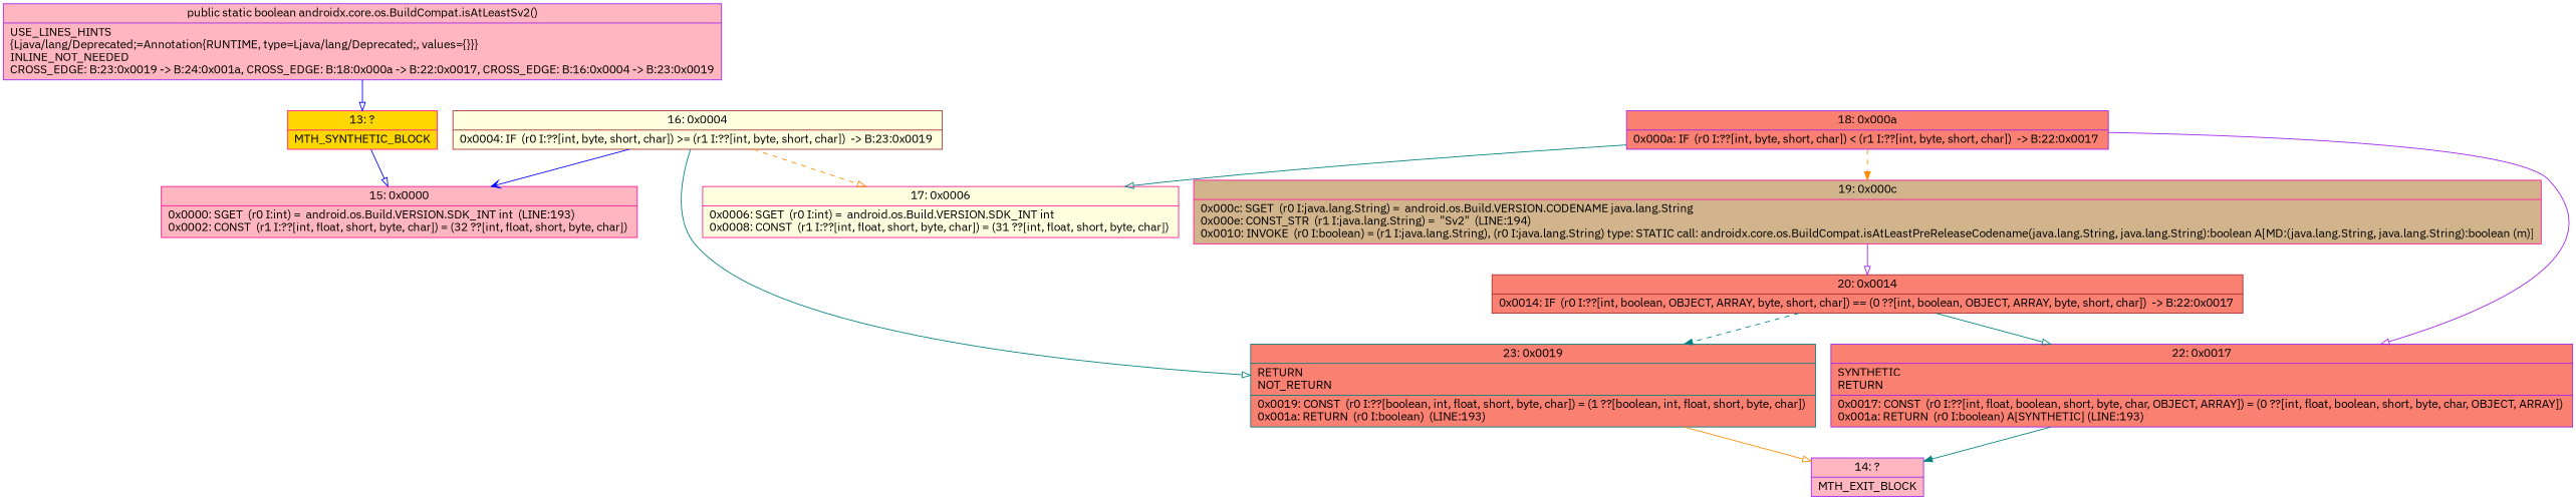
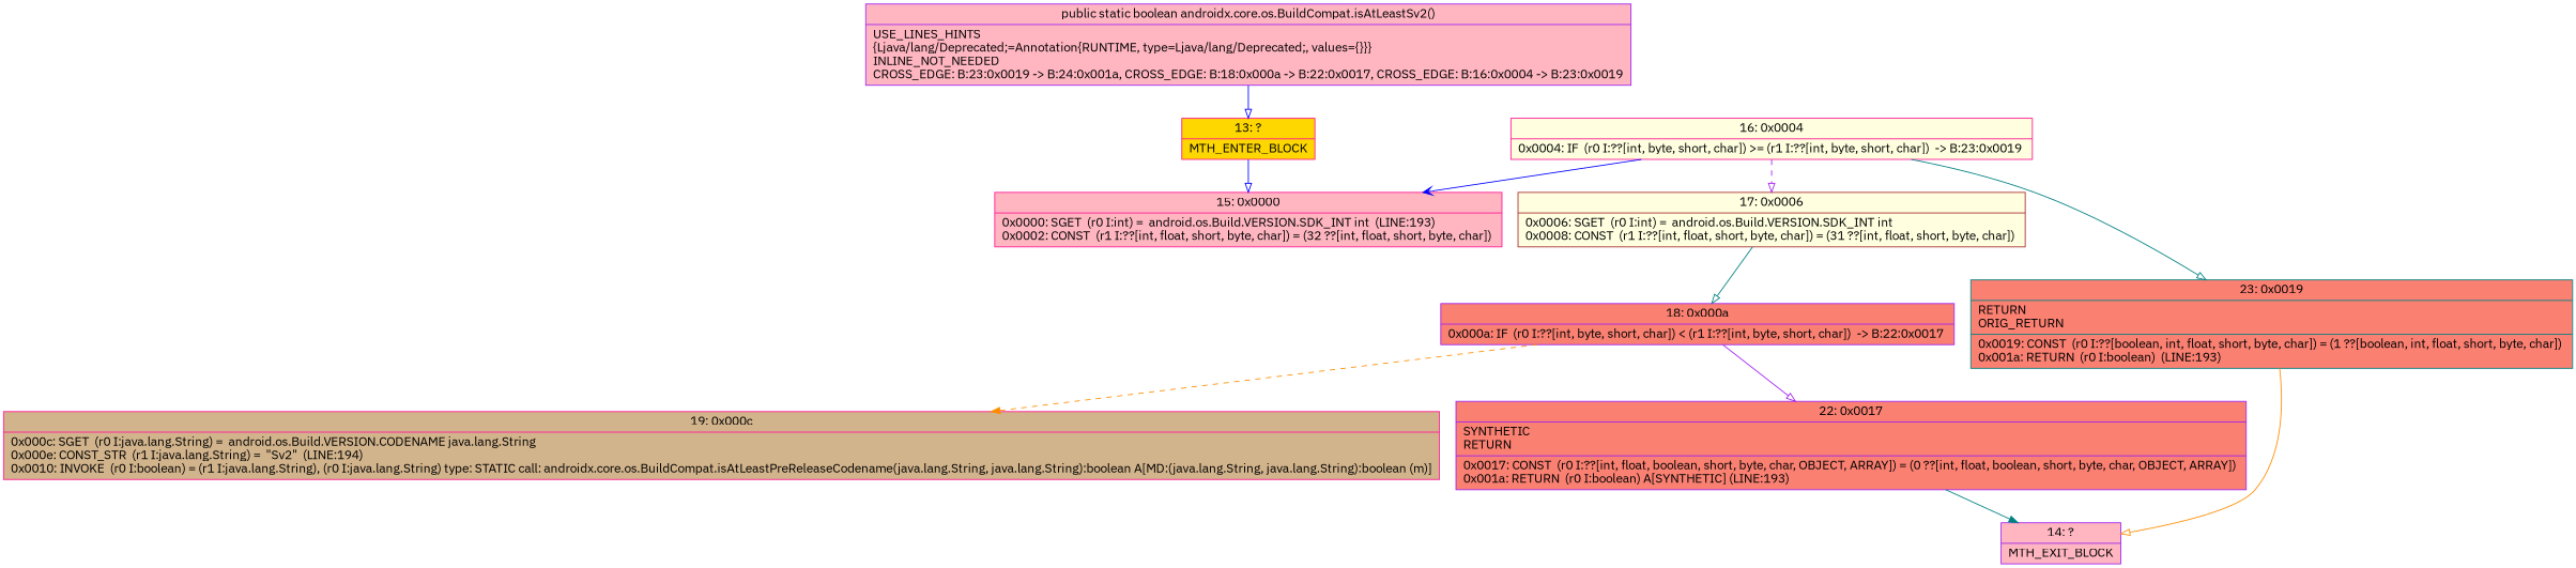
  digraph {
    fontname="IBM Plex Sans"
    node [color=deeppink fillcolor=salmon fontname="IBM Plex Sans" shape=record style=filled]
    edge [arrowhead=onormal color=teal fontname="IBM Plex Sans"]
-   n1 [fillcolor=gold label="{13\:\ ?|MTH_SYNTHETIC_BLOCK\l}"]
+   n1 [fillcolor=gold label="{13\:\ ?|MTH_ENTER_BLOCK\l}"]
    n2 [fillcolor=lightpink label="{15\:\ 0x0000|0x0000: SGET  (r0 I:int) =  android.os.Build.VERSION.SDK_INT int  (LINE:193)\l0x0002: CONST  (r1 I:??[int, float, short, byte, char]) = (32 ??[int, float, short, byte, char]) \l}"]
-   n3 [color=brown fillcolor=lightyellow label="{16\:\ 0x0004|0x0004: IF  (r0 I:??[int, byte, short, char]) \>= (r1 I:??[int, byte, short, char])  \-\> B:23:0x0019 \l}"]
-   n4 [fillcolor=lightyellow label="{17\:\ 0x0006|0x0006: SGET  (r0 I:int) =  android.os.Build.VERSION.SDK_INT int \l0x0008: CONST  (r1 I:??[int, float, short, byte, char]) = (31 ??[int, float, short, byte, char]) \l}"]
-   n5 [color=teal label="{23\:\ 0x0019|RETURN\lNOT_RETURN\l|0x0019: CONST  (r0 I:??[boolean, int, float, short, byte, char]) = (1 ??[boolean, int, float, short, byte, char]) \l0x001a: RETURN  (r0 I:boolean)  (LINE:193)\l}"]
+   n3 [fillcolor=lightyellow label="{16\:\ 0x0004|0x0004: IF  (r0 I:??[int, byte, short, char]) \>= (r1 I:??[int, byte, short, char])  \-\> B:23:0x0019 \l}"]
+   n4 [color=brown fillcolor=lightyellow label="{17\:\ 0x0006|0x0006: SGET  (r0 I:int) =  android.os.Build.VERSION.SDK_INT int \l0x0008: CONST  (r1 I:??[int, float, short, byte, char]) = (31 ??[int, float, short, byte, char]) \l}"]
+   n5 [color=teal label="{23\:\ 0x0019|RETURN\lORIG_RETURN\l|0x0019: CONST  (r0 I:??[boolean, int, float, short, byte, char]) = (1 ??[boolean, int, float, short, byte, char]) \l0x001a: RETURN  (r0 I:boolean)  (LINE:193)\l}"]
    n6 [color=purple label="{18\:\ 0x000a|0x000a: IF  (r0 I:??[int, byte, short, char]) \< (r1 I:??[int, byte, short, char])  \-\> B:22:0x0017 \l}"]
    n7 [color=purple fillcolor=lightpink label="{14\:\ ?|MTH_EXIT_BLOCK\l}"]
    n8 [fillcolor=tan label="{19\:\ 0x000c|0x000c: SGET  (r0 I:java.lang.String) =  android.os.Build.VERSION.CODENAME java.lang.String \l0x000e: CONST_STR  (r1 I:java.lang.String) =  \"Sv2\"  (LINE:194)\l0x0010: INVOKE  (r0 I:boolean) = (r1 I:java.lang.String), (r0 I:java.lang.String) type: STATIC call: androidx.core.os.BuildCompat.isAtLeastPreReleaseCodename(java.lang.String, java.lang.String):boolean A[MD:(java.lang.String, java.lang.String):boolean (m)]\l}"]
    n9 [color=purple label="{22\:\ 0x0017|SYNTHETIC\lRETURN\l|0x0017: CONST  (r0 I:??[int, float, boolean, short, byte, char, OBJECT, ARRAY]) = (0 ??[int, float, boolean, short, byte, char, OBJECT, ARRAY]) \l0x001a: RETURN  (r0 I:boolean) A[SYNTHETIC] (LINE:193)\l}"]
-   n10 [color=brown label="{20\:\ 0x0014|0x0014: IF  (r0 I:??[int, boolean, OBJECT, ARRAY, byte, short, char]) == (0 ??[int, boolean, OBJECT, ARRAY, byte, short, char])  \-\> B:22:0x0017 \l}"]
    n11 [color=purple fillcolor=lightpink label="{public static boolean androidx.core.os.BuildCompat.isAtLeastSv2()  | USE_LINES_HINTS\l\{Ljava\/lang\/Deprecated;=Annotation\{RUNTIME, type=Ljava\/lang\/Deprecated;, values=\{\}\}\}\lINLINE_NOT_NEEDED\lCROSS_EDGE: B:23:0x0019 \-\> B:24:0x001a, CROSS_EDGE: B:18:0x000a \-\> B:22:0x0017, CROSS_EDGE: B:16:0x0004 \-\> B:23:0x0019\l}"]
    n1 -> n2 [color=blue]
    n3 -> n2 [arrowhead=vee color=blue]
-   n3 -> n4 [color=darkorange style=dashed]
+   n3 -> n4 [color=purple style=dashed]
    n3 -> n5
-   n6 -> n4
+   n4 -> n6
    n5 -> n7 [color=darkorange]
    n6 -> n8 [arrowhead=normal color=darkorange style=dashed]
    n6 -> n9 [color=purple]
-   n8 -> n10 [color=purple]
    n9 -> n7 [arrowhead=normal]
-   n10 -> n5 [arrowhead=normal style=dashed]
-   n10 -> n9
    n11 -> n1 [color=blue]
  }
